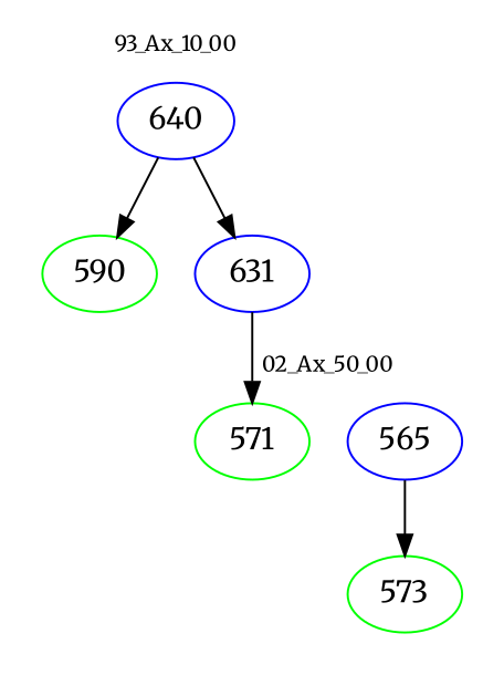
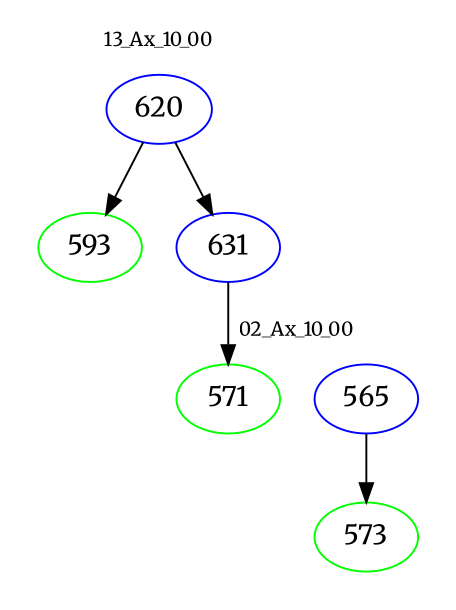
  digraph {
    fontname=Merriweather
    node [color=blue fontname=Merriweather]
    edge [color=black fontname=Merriweather]
-   n1 [label=640]
-   n2 [color=green label=590]
+   n1 [label=620]
+   n2 [color=green label=593]
    n3 [label=631]
    n4 [label=565]
    n5 [color=green label=571]
    n6 [color=green label=573]
    subgraph cluster_1 {
      color=white
      fontsize=10
-     label="93_Ax_10_00"
+     label="13_Ax_10_00"
      n1
      n2
      n3
    }
    subgraph cluster_2 {
      color=white
      fontsize=10
-     label="02_Ax_50_00"
+     label="02_Ax_10_00"
      n4
      n5
      n6
    }
    n1 -> n2
    n1 -> n3
    n3 -> n5
    n4 -> n6
  }
